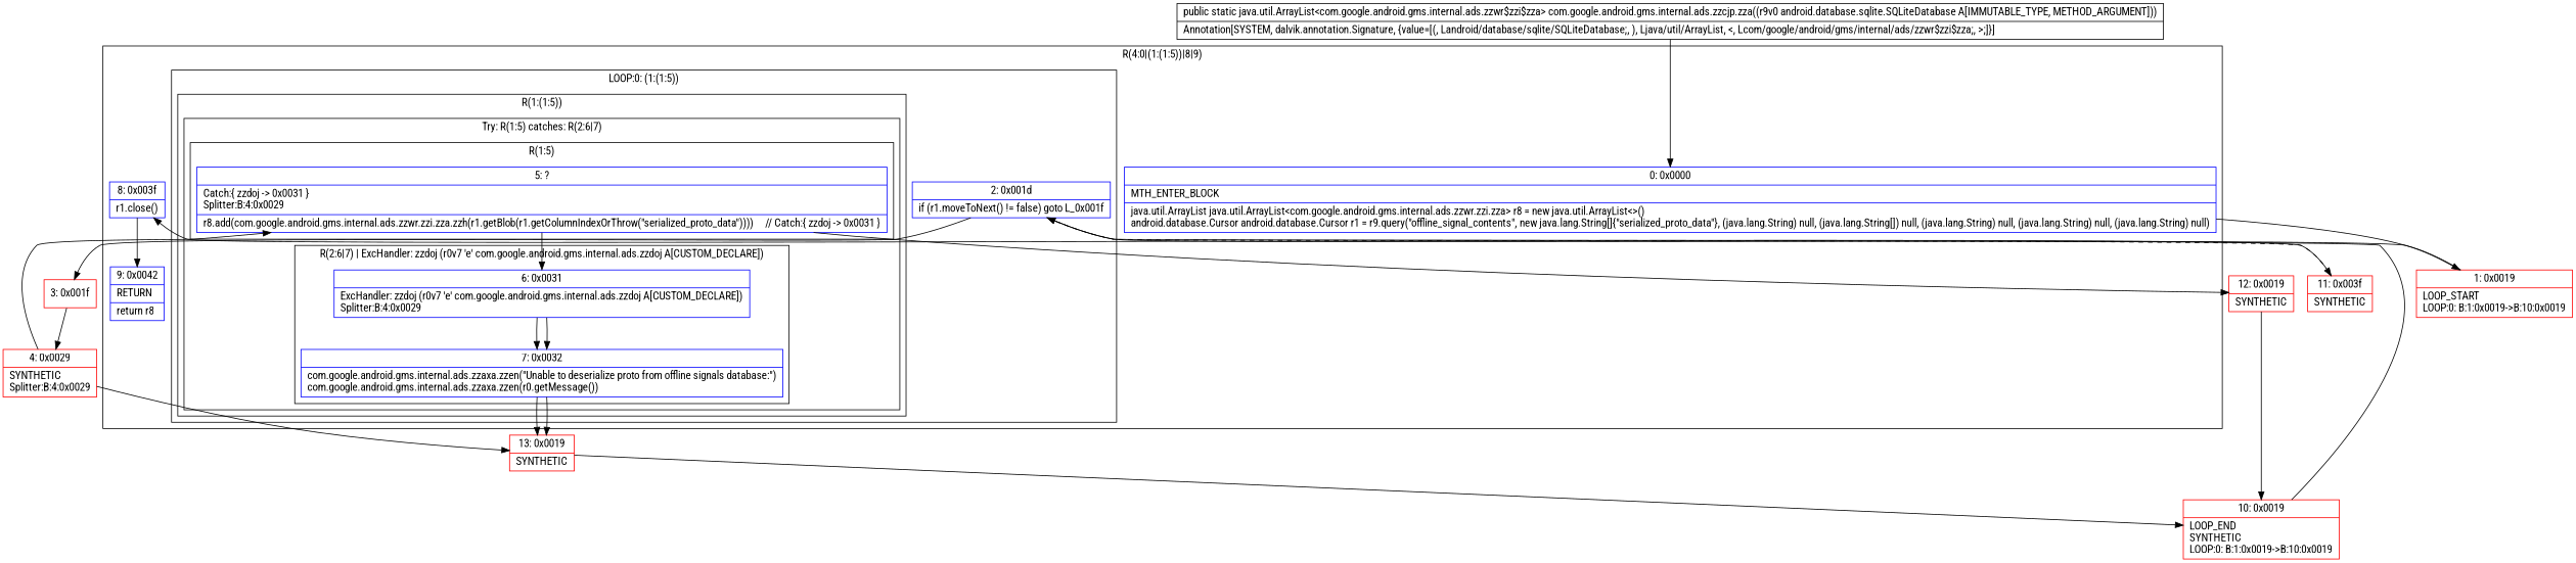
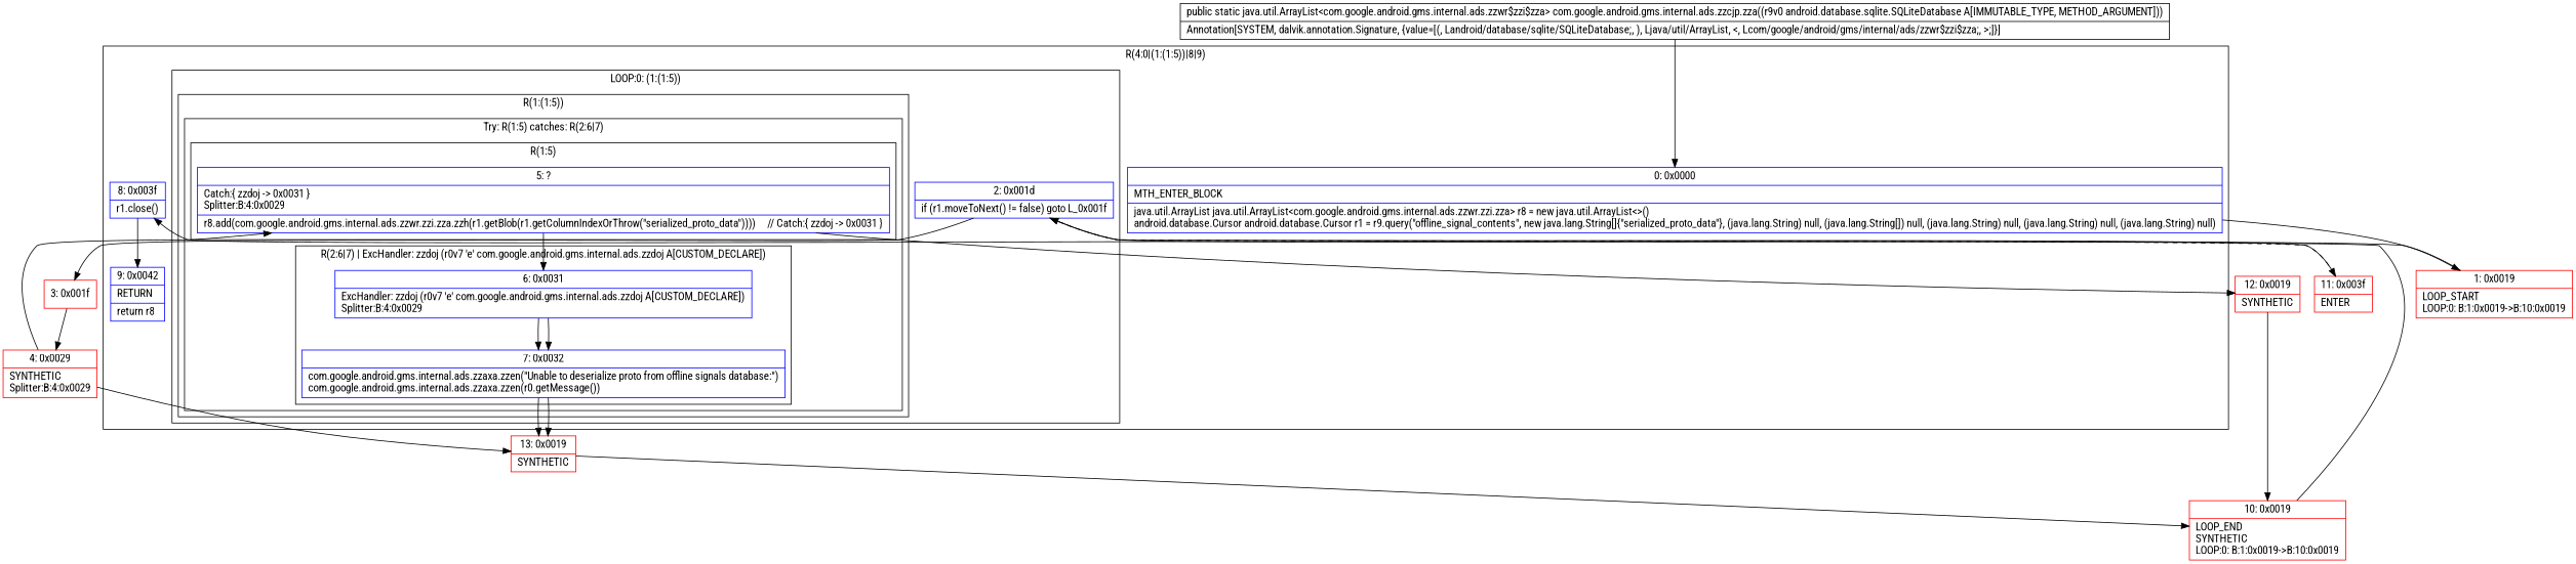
  digraph {
    fontname="Roboto Condensed"
    node [color=blue fontname="Roboto Condensed" shape=record]
    edge [fontname="Roboto Condensed"]
    n1 [label="{5\:\ ?|Catch:\{ zzdoj \-\> 0x0031 \}\lSplitter:B:4:0x0029\l|r8.add(com.google.android.gms.internal.ads.zzwr.zzi.zza.zzh(r1.getBlob(r1.getColumnIndexOrThrow(\"serialized_proto_data\"))))     \/\/ Catch:\{ zzdoj \-\> 0x0031 \}\l}"]
    n2 [label="{6\:\ 0x0031|ExcHandler: zzdoj (r0v7 'e' com.google.android.gms.internal.ads.zzdoj A[CUSTOM_DECLARE])\lSplitter:B:4:0x0029\l}"]
    n3 [label="{7\:\ 0x0032|com.google.android.gms.internal.ads.zzaxa.zzen(\"Unable to deserialize proto from offline signals database:\")\lcom.google.android.gms.internal.ads.zzaxa.zzen(r0.getMessage())\l}"]
    n4 [label="{2\:\ 0x001d|if (r1.moveToNext() != false) goto L_0x001f\l}"]
    n5 [label="{0\:\ 0x0000|MTH_ENTER_BLOCK\l|java.util.ArrayList java.util.ArrayList\<com.google.android.gms.internal.ads.zzwr.zzi.zza\> r8 = new java.util.ArrayList\<\>()\landroid.database.Cursor android.database.Cursor r1 = r9.query(\"offline_signal_contents\", new java.lang.String[]\{\"serialized_proto_data\"\}, (java.lang.String) null, (java.lang.String[]) null, (java.lang.String) null, (java.lang.String) null, (java.lang.String) null)\l}"]
    n6 [label="{8\:\ 0x003f|r1.close()\l}"]
    n7 [label="{9\:\ 0x0042|RETURN\l|return r8\l}"]
    n8 [color=red label="{12\:\ 0x0019|SYNTHETIC\l}"]
    n9 [color=red label="{13\:\ 0x0019|SYNTHETIC\l}"]
    n10 [color=red label="{3\:\ 0x001f}"]
-   n11 [color=red label="{11\:\ 0x003f|SYNTHETIC\l}"]
+   n11 [color=red label="{11\:\ 0x003f|ENTER\l}"]
    n12 [color=red label="{1\:\ 0x0019|LOOP_START\lLOOP:0: B:1:0x0019\-\>B:10:0x0019\l}"]
    n13 [color=red label="{4\:\ 0x0029|SYNTHETIC\lSplitter:B:4:0x0029\l}"]
    n14 [color=red label="{10\:\ 0x0019|LOOP_END\lSYNTHETIC\lLOOP:0: B:1:0x0019\-\>B:10:0x0019\l}"]
    n15 [label="{public static java.util.ArrayList\<com.google.android.gms.internal.ads.zzwr$zzi$zza\> com.google.android.gms.internal.ads.zzcjp.zza((r9v0 android.database.sqlite.SQLiteDatabase A[IMMUTABLE_TYPE, METHOD_ARGUMENT]))  | Annotation[SYSTEM, dalvik.annotation.Signature, \{value=[(, Landroid\/database\/sqlite\/SQLiteDatabase;, ), Ljava\/util\/ArrayList, \<, Lcom\/google\/android\/gms\/internal\/ads\/zzwr$zzi$zza;, \>;]\}]\l}" color=""]
    subgraph cluster_1 {
      label="R(4:0|(1:(1:5))|8|9)"
      n5
      n6
      n7
      subgraph cluster_2 {
        label="LOOP:0: (1:(1:5))"
        n4
        subgraph cluster_3 {
          label="R(1:(1:5))"
          subgraph cluster_4 {
            label="Try: R(1:5) catches: R(2:6|7)"
            subgraph cluster_5 {
              label="R(1:5)"
              n1
            }
            subgraph cluster_6 {
              label="R(2:6|7) | ExcHandler: zzdoj (r0v7 'e' com.google.android.gms.internal.ads.zzdoj A[CUSTOM_DECLARE])\l"
              n2
              n3
            }
          }
        }
      }
    }
    subgraph cluster_7 {
      label="R(2:6|7) | ExcHandler: zzdoj (r0v7 'e' com.google.android.gms.internal.ads.zzdoj A[CUSTOM_DECLARE])\l"
    }
    n1 -> n2
    n1 -> n8
    n2 -> n3
    n2 -> n3
    n3 -> n9
    n3 -> n9
    n4 -> n10
    n4 -> n11 [style=dashed]
    n5 -> n12
    n6 -> n7
    n8 -> n14
    n9 -> n14
    n10 -> n13
    n11 -> n6
    n12 -> n4
    n13 -> n1
    n13 -> n9
    n14 -> n4
    n15 -> n5
  }
